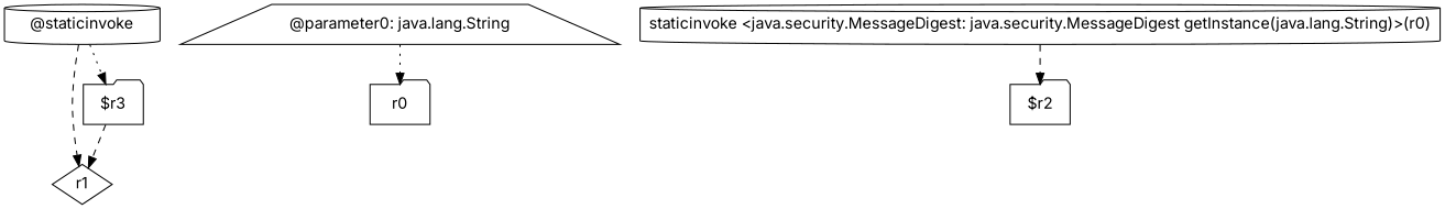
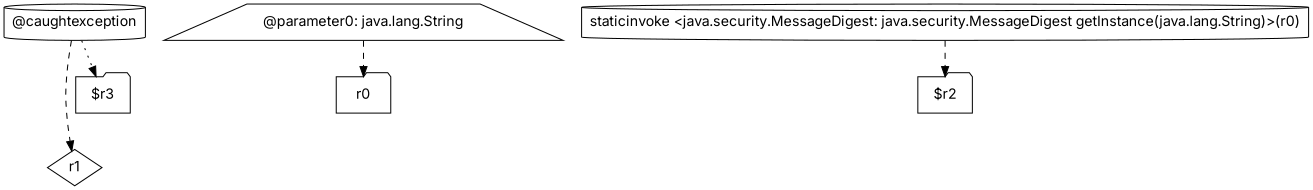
  digraph {
    fontname=Inter
    node [fontname=Inter shape=folder]
    edge [fontname=Inter style=dashed]
-   n1 [label="@staticinvoke" shape=cylinder]
+   n1 [label="@caughtexception" shape=cylinder]
    n2 [label=r1 shape=diamond]
    n3 [label="$r3"]
    n4 [label="@parameter0: java.lang.String" shape=trapezium]
    n5 [label=r0]
    n6 [label="staticinvoke <java.security.MessageDigest: java.security.MessageDigest getInstance(java.lang.String)>(r0)" shape=cylinder]
    n7 [label="$r2"]
    n1 -> n2
    n1 -> n3 [style=dotted]
-   n3 -> n2
-   n4 -> n5 [style=dotted]
+   n4 -> n5
    n6 -> n7
  }
